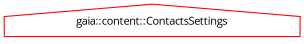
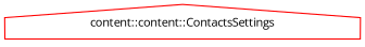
  digraph {
    rankdir=LR
    fontname="Open Sans"
-   n1 [color=red fillcolor=white fontname="Open Sans" fontsize=10 height=0.2 label="gaia::content::ContactsSettings" shape=house style=filled width=0.4]
+   n1 [color=red fillcolor=white fontname="Open Sans" fontsize=10 height=0.2 label="content::content::ContactsSettings" shape=house style=filled width=0.4]
  }
